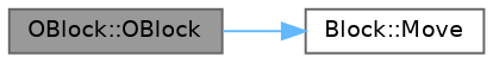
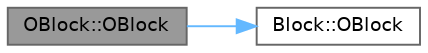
  digraph {
    rankdir=LR
    node [fontname=Helvetica fontsize=10 shape=box style=filled]
    n1 [color=gray40 fillcolor=grey60 fontcolor=black height=0.2 label="OBlock::OBlock" width=0.4]
-   n2 [color=grey40 fillcolor=white height=0.2 label="Block::Move" width=0.4]
+   n2 [color=grey40 fillcolor=white height=0.2 label="Block::OBlock" width=0.4]
    n1 -> n2 [color=steelblue1 fontname=Helvetica fontsize=10 labelfontname=Helvetica labelfontsize=10 style=solid]
  }
